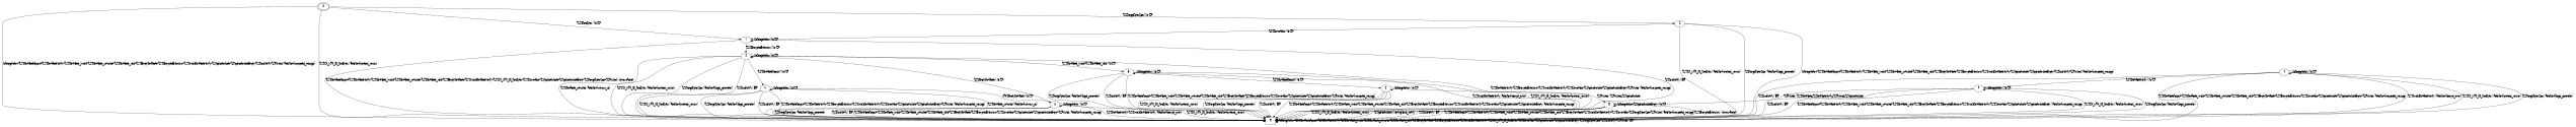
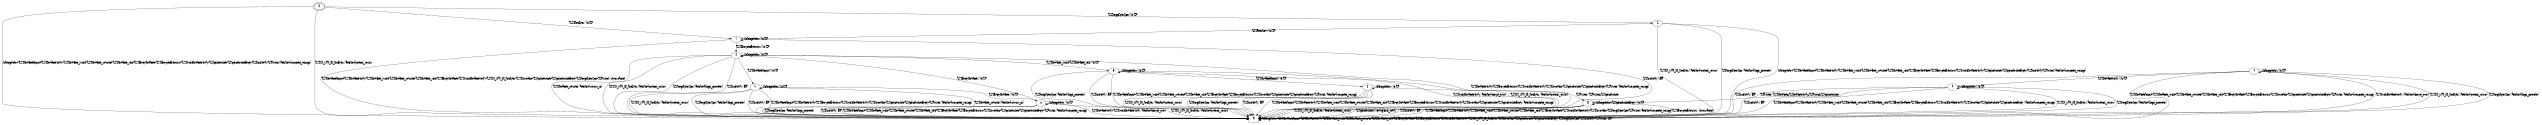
  digraph {
    fontname="Patrick Hand"
    node [fontname="Patrick Hand" shape=ellipse]
    edge [fontname="Patrick Hand"]
    n1 [label=0 shape=doubleoctagon]
    n2 [label=1]
    n3 [label=2]
    n4 [label=91 shape=rectangle]
    n5 [label=3]
    n6 [label=4]
    n7 [label=5]
    n8 [label=6]
    n9 [label=8]
    n10 [label=7]
    n11 [label=9]
    n12 [label=10]
    n1 -> n2 [label="TLS13RandBytes / No RSP"]
    n1 -> n3 [label="TLSChangeCipherSpec / No RSP"]
    n1 -> n4 [label="NoRenegotiation-TLS13CertificateRequest-TLS13CertificateVerify-TLS13Certificate_invalid-TLS13Certificate_untrusted-TLS13Certificate_valid-TLS13EmptyCertificate-TLS13EncryptedExtensions-TLS13InvalidCertificateVerify-TLSApplicationData-TLSApplicationDataEmpty-TLSCloseNotify-TLSFinished / FatalAlert(unexpected_message)"]
    n1 -> n4 [label="TLS13SH_WITH_00_RandBytes / FatalAlert(protocol_version)"]
    n2 -> n2 [label="NoRenegotiation / No RSP"]
    n2 -> n4 [label="TLS13CertificateRequest-TLS13CertificateVerify-TLS13Certificate_invalid-TLS13Certificate_untrusted-TLS13Certificate_valid-TLS13EmptyCertificate-TLS13InvalidCertificateVerify-TLS13SH_WITH_00_RandBytes-TLS13ServerHello-TLSApplicationData-TLSApplicationDataEmpty-TLSChangeCipherSpec-TLSFinished / UnknownPacket"]
    n2 -> n4 [label="TLSCloseNotify / EOF"]
    n2 -> n5 [label="TLS13EncryptedExtensions / No RSP"]
-   n3 -> n2 [label="TLS13ServerHello / No RSP"]
+   n3 -> n2 [label="TLS13FatalAlert / No RSP"]
    n3 -> n4 [label="NoRenegotiation-TLS13CertificateRequest-TLS13CertificateVerify-TLS13Certificate_invalid-TLS13Certificate_untrusted-TLS13Certificate_valid-TLS13EmptyCertificate-TLS13EncryptedExtensions-TLS13InvalidCertificateVerify-TLSApplicationData-TLSApplicationDataEmpty-TLSCloseNotify-TLSFinished / FatalAlert(unexpected_message)"]
    n3 -> n4 [label="TLS13SH_WITH_00_RandBytes / FatalAlert(protocol_version)"]
    n3 -> n4 [label="TLSChangeCipherSpec / FatalAlert(illegal_parameter)"]
    n4 -> n4 [label="NoRenegotiation-TLS13CertificateRequest-TLS13CertificateVerify-TLS13Certificate_invalid-TLS13Certificate_untrusted-TLS13Certificate_valid-TLS13EmptyCertificate-TLS13EncryptedExtensions-TLS13InvalidCertificateVerify-TLS13SH_WITH_00_RandBytes-TLS13ServerHello-TLSApplicationData-TLSApplicationDataEmpty-TLSChangeCipherSpec-TLSCloseNotify-TLSFinished / EOF"]
    n5 -> n4 [label="TLS13CertificateVerify-TLS13EncryptedExtensions-TLS13InvalidCertificateVerify-TLS13ServerHello-TLSApplicationData-TLSApplicationDataEmpty-TLSFinished / FatalAlert(unexpected_message)"]
    n5 -> n4 [label="TLS13Certificate_untrusted / FatalAlert(unknown_ca)"]
    n5 -> n4 [label="TLS13SH_WITH_00_RandBytes / FatalAlert(protocol_version)"]
    n5 -> n4 [label="TLSChangeCipherSpec / FatalAlert(illegal_parameter)"]
    n5 -> n4 [label="TLSCloseNotify / EOF"]
    n5 -> n5 [label="NoRenegotiation / No RSP"]
    n5 -> n6 [label="TLS13CertificateRequest / No RSP"]
    n5 -> n7 [label="TLS13Certificate_invalid-TLS13Certificate_valid / No RSP"]
    n6 -> n4 [label="TLS13CertificateRequest-TLS13CertificateVerify-TLS13EncryptedExtensions-TLS13InvalidCertificateVerify-TLS13ServerHello-TLSApplicationData-TLSApplicationDataEmpty-TLSFinished / FatalAlert(unexpected_message)"]
    n6 -> n4 [label="TLS13Certificate_untrusted / FatalAlert(unknown_ca)"]
    n6 -> n4 [label="TLS13SH_WITH_00_RandBytes / FatalAlert(protocol_version)"]
    n6 -> n4 [label="TLSChangeCipherSpec / FatalAlert(illegal_parameter)"]
    n6 -> n4 [label="TLSCloseNotify / EOF"]
    n6 -> n6 [label="NoRenegotiation / No RSP"]
-   n6 -> n8 [label="WITH13EmptyCertificate / No RSP"]
+   n6 -> n8 [label="TLS13EmptyCertificate / No RSP"]
    n7 -> n4 [label="TLS13CertificateRequest-TLS13Certificate_invalid-TLS13Certificate_untrusted-TLS13Certificate_valid-TLS13EmptyCertificate-TLS13EncryptedExtensions-TLS13ServerHello-TLSApplicationData-TLSApplicationDataEmpty-TLSFinished / FatalAlert(unexpected_message)"]
    n7 -> n4 [label="TLS13InvalidCertificateVerify / FatalAlert(decrypt_error)"]
    n7 -> n4 [label="TLS13SH_WITH_00_RandBytes / FatalAlert(protocol_version)"]
    n7 -> n4 [label="TLSChangeCipherSpec / FatalAlert(illegal_parameter)"]
    n7 -> n4 [label="TLSCloseNotify / EOF"]
    n7 -> n7 [label="NoRenegotiation / No RSP"]
    n7 -> n9 [label="TLS13CertificateRequest / No RSP"]
    n8 -> n4 [label="TLS13CertificateRequest-TLS13Certificate_invalid-TLS13Certificate_untrusted-TLS13Certificate_valid-TLS13EmptyCertificate-TLS13EncryptedExtensions-TLS13ServerHello-TLSApplicationData-TLSApplicationDataEmpty-TLSFinished / FatalAlert(unexpected_message)"]
    n8 -> n4 [label="TLS13CertificateVerify-TLS13InvalidCertificateVerify / FatalAlert(decrypt_error)"]
    n8 -> n4 [label="TLS13SH_WITH_00_RandBytes / FatalAlert(protocol_version)"]
    n8 -> n4 [label="TLSChangeCipherSpec / FatalAlert(illegal_parameter)"]
    n8 -> n4 [label="TLSCloseNotify / EOF"]
    n8 -> n5 [label="TLS13EmptyCertificate / No RSP"]
    n8 -> n8 [label="NoRenegotiation / No RSP"]
    n9 -> n4 [label="TLS13CertificateRequest-TLS13CertificateVerify-TLS13Certificate_invalid-TLS13Certificate_untrusted-TLS13Certificate_valid-TLS13EmptyCertificate-TLS13EncryptedExtensions-TLS13InvalidCertificateVerify-TLS13ServerHello-TLSApplicationData-TLSApplicationDataEmpty / FatalAlert(unexpected_message)"]
    n9 -> n4 [label="TLS13SH_WITH_00_RandBytes / FatalAlert(protocol_version)"]
    n9 -> n4 [label="TLSChangeCipherSpec / FatalAlert(illegal_parameter)"]
    n9 -> n4 [label="TLSCloseNotify / EOF"]
    n9 -> n9 [label="NoRenegotiation / No RSP"]
    n9 -> n12 [label="TLSFinished / TLSFinished+TLSApplicationData"]
    n10 -> n4 [label="TLS13CertificateRequest-TLS13Certificate_invalid-TLS13Certificate_untrusted-TLS13Certificate_valid-TLS13EmptyCertificate-TLS13EncryptedExtensions-TLS13ServerHello-TLSApplicationData-TLSApplicationDataEmpty-TLSFinished / FatalAlert(unexpected_message)"]
    n10 -> n4 [label="TLS13InvalidCertificateVerify / FatalAlert(decrypt_error)"]
    n10 -> n4 [label="TLS13SH_WITH_00_RandBytes / FatalAlert(protocol_version)"]
    n10 -> n4 [label="TLSChangeCipherSpec / FatalAlert(illegal_parameter)"]
    n10 -> n4 [label="TLSCloseNotify / EOF"]
    n10 -> n10 [label="NoRenegotiation / No RSP"]
    n10 -> n11 [label="TLS13CertificateVerify / No RSP"]
    n11 -> n4 [label="TLS13CertificateRequest-TLS13CertificateVerify-TLS13Certificate_invalid-TLS13Certificate_untrusted-TLS13Certificate_valid-TLS13EmptyCertificate-TLS13EncryptedExtensions-TLS13InvalidCertificateVerify-TLS13ServerHello-TLSApplicationData-TLSApplicationDataEmpty / FatalAlert(unexpected_message)"]
    n11 -> n4 [label="TLS13SH_WITH_00_RandBytes / FatalAlert(protocol_version)"]
    n11 -> n4 [label="TLSChangeCipherSpec / FatalAlert(illegal_parameter)"]
    n11 -> n4 [label="TLSCloseNotify / EOF"]
    n11 -> n11 [label="NoRenegotiation / No RSP"]
    n11 -> n12 [label="TLSFinished / TLS13Certificate+TLSCertificateVerify+TLSFinished+TLSApplicationData"]
    n12 -> n4 [label="TLS13CertificateRequest-TLS13CertificateVerify-TLS13Certificate_invalid-TLS13Certificate_untrusted-TLS13Certificate_valid-TLS13EmptyCertificate-TLS13InvalidCertificateVerify-TLS13ServerHello-TLSChangeCipherSpec-TLSFinished / FatalAlert(unexpected_message)"]
    n12 -> n4 [label="TLS13EncryptedExtensions / UnknownPacket"]
    n12 -> n4 [label="TLS13SH_WITH_00_RandBytes / FatalAlert(protocol_version)"]
    n12 -> n4 [label="TLSApplicationData / Warning(close_notify)"]
    n12 -> n4 [label="TLSCloseNotify / EOF"]
    n12 -> n12 [label="NoRenegotiation-TLSApplicationDataEmpty / No RSP"]
  }
